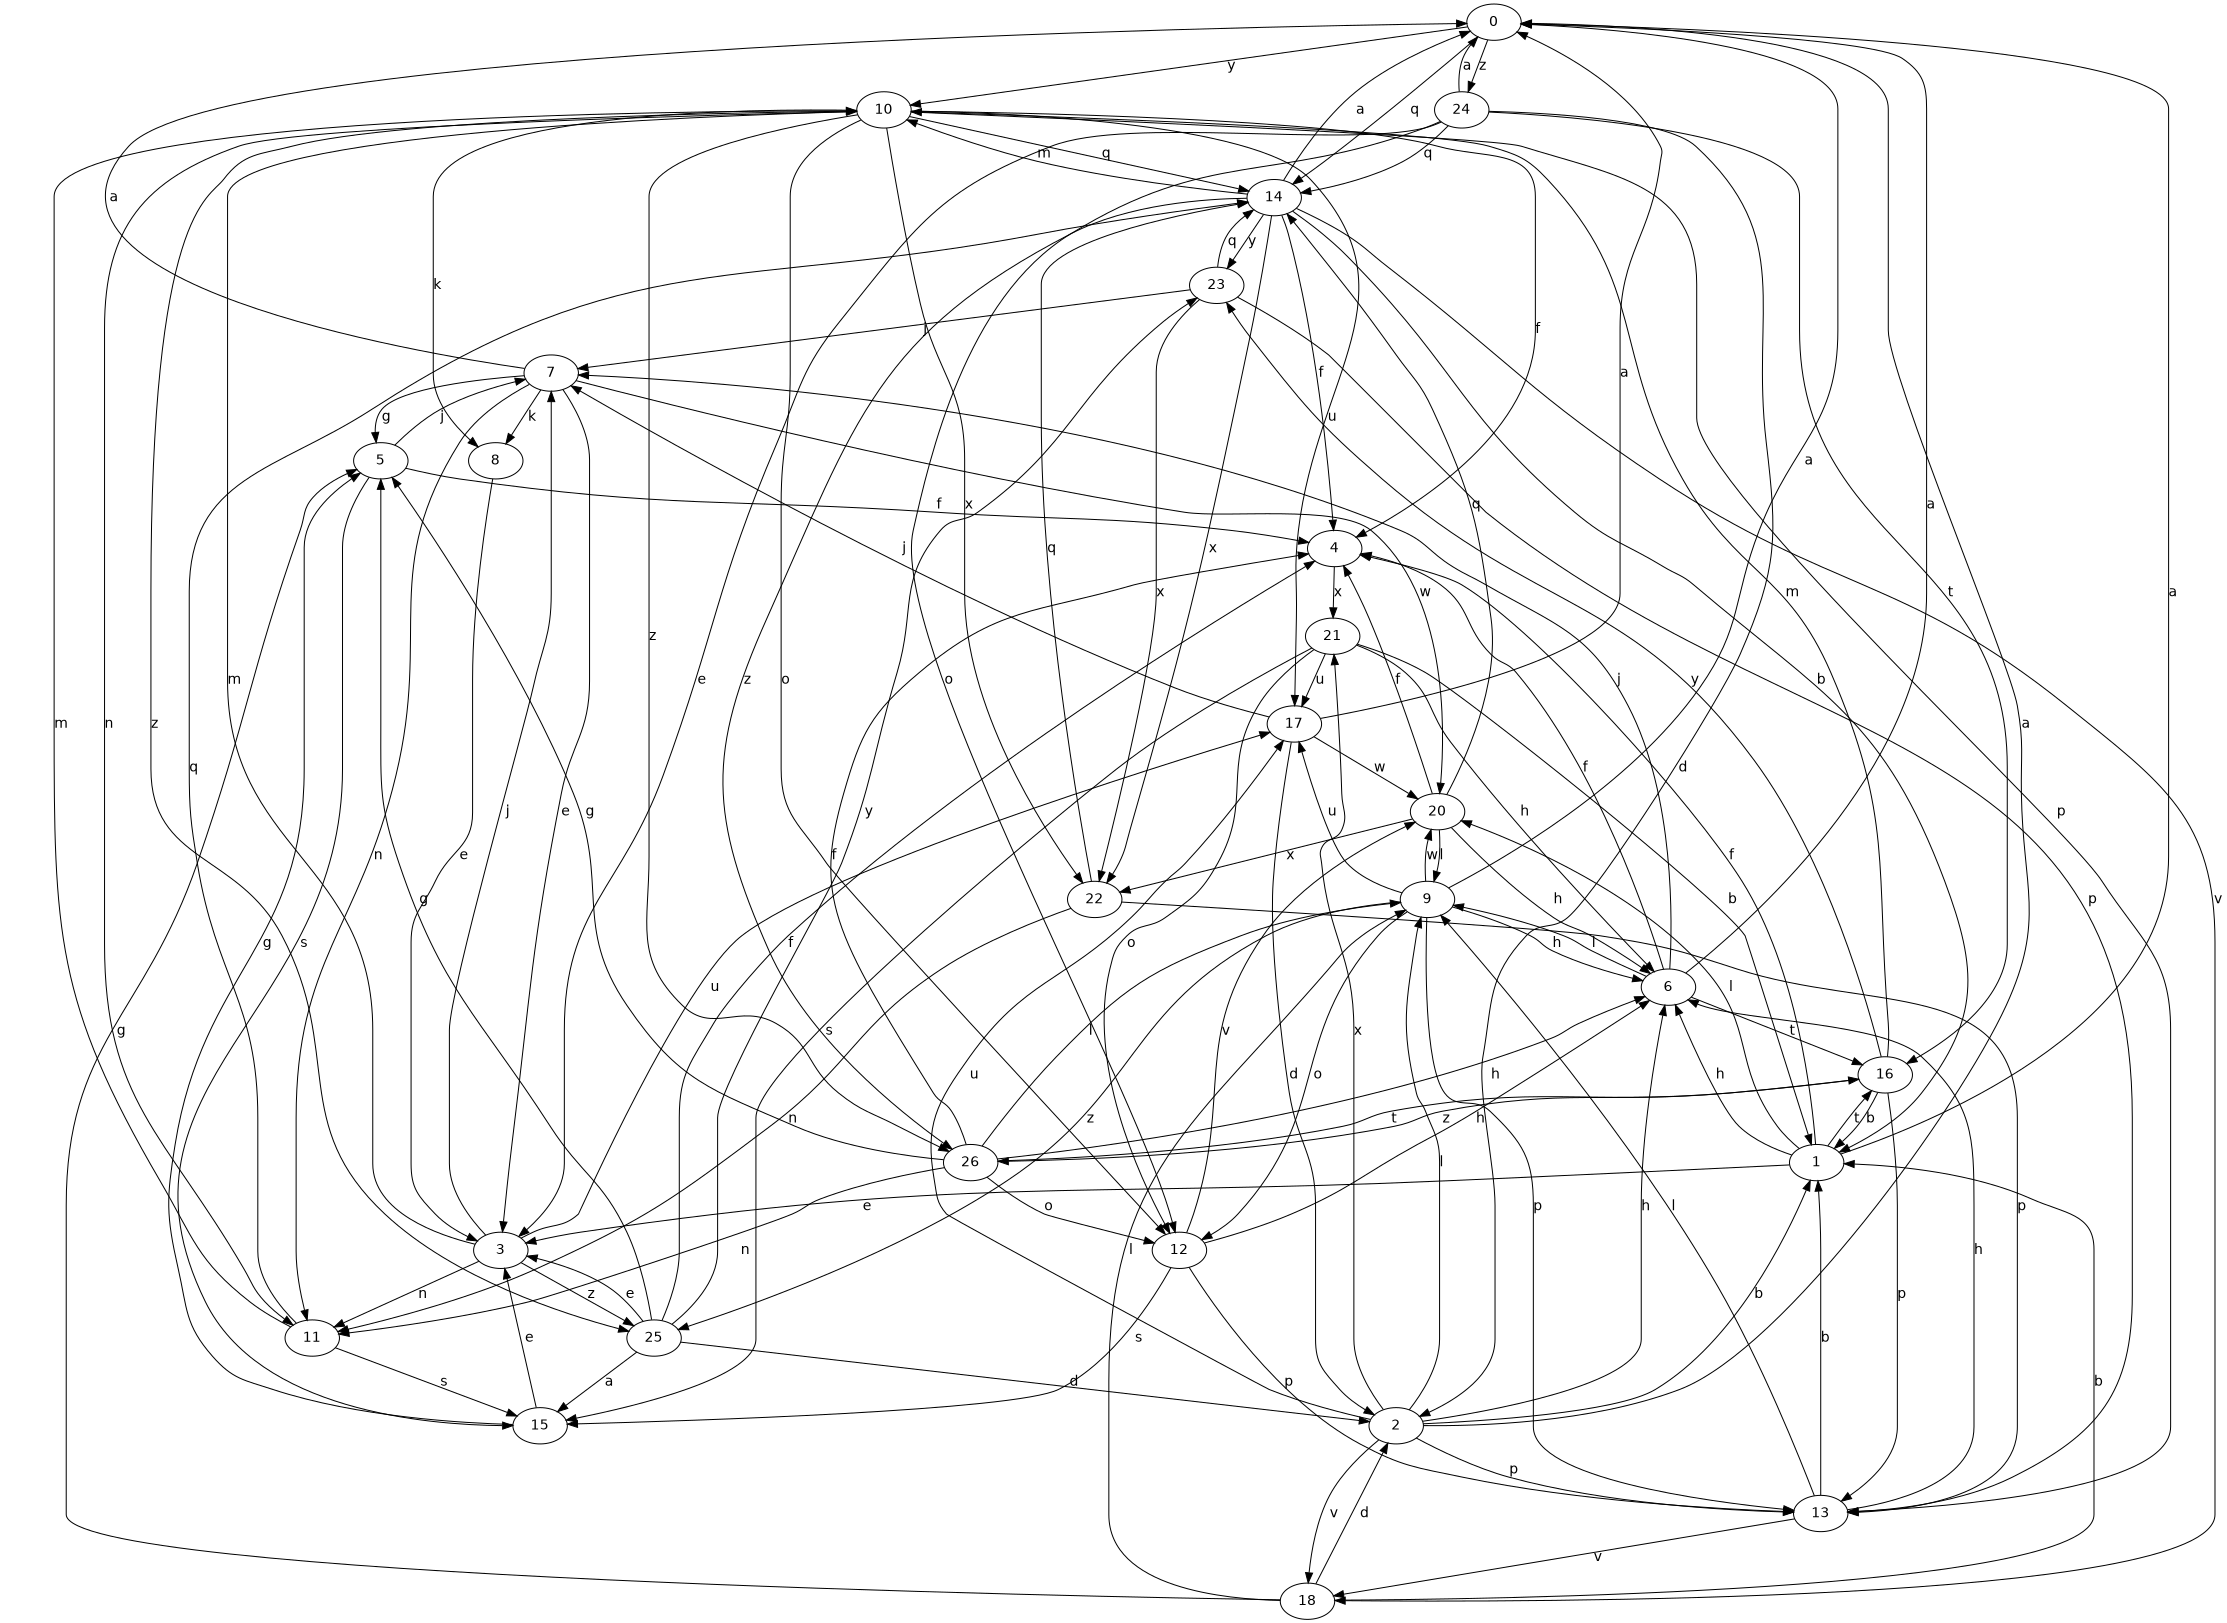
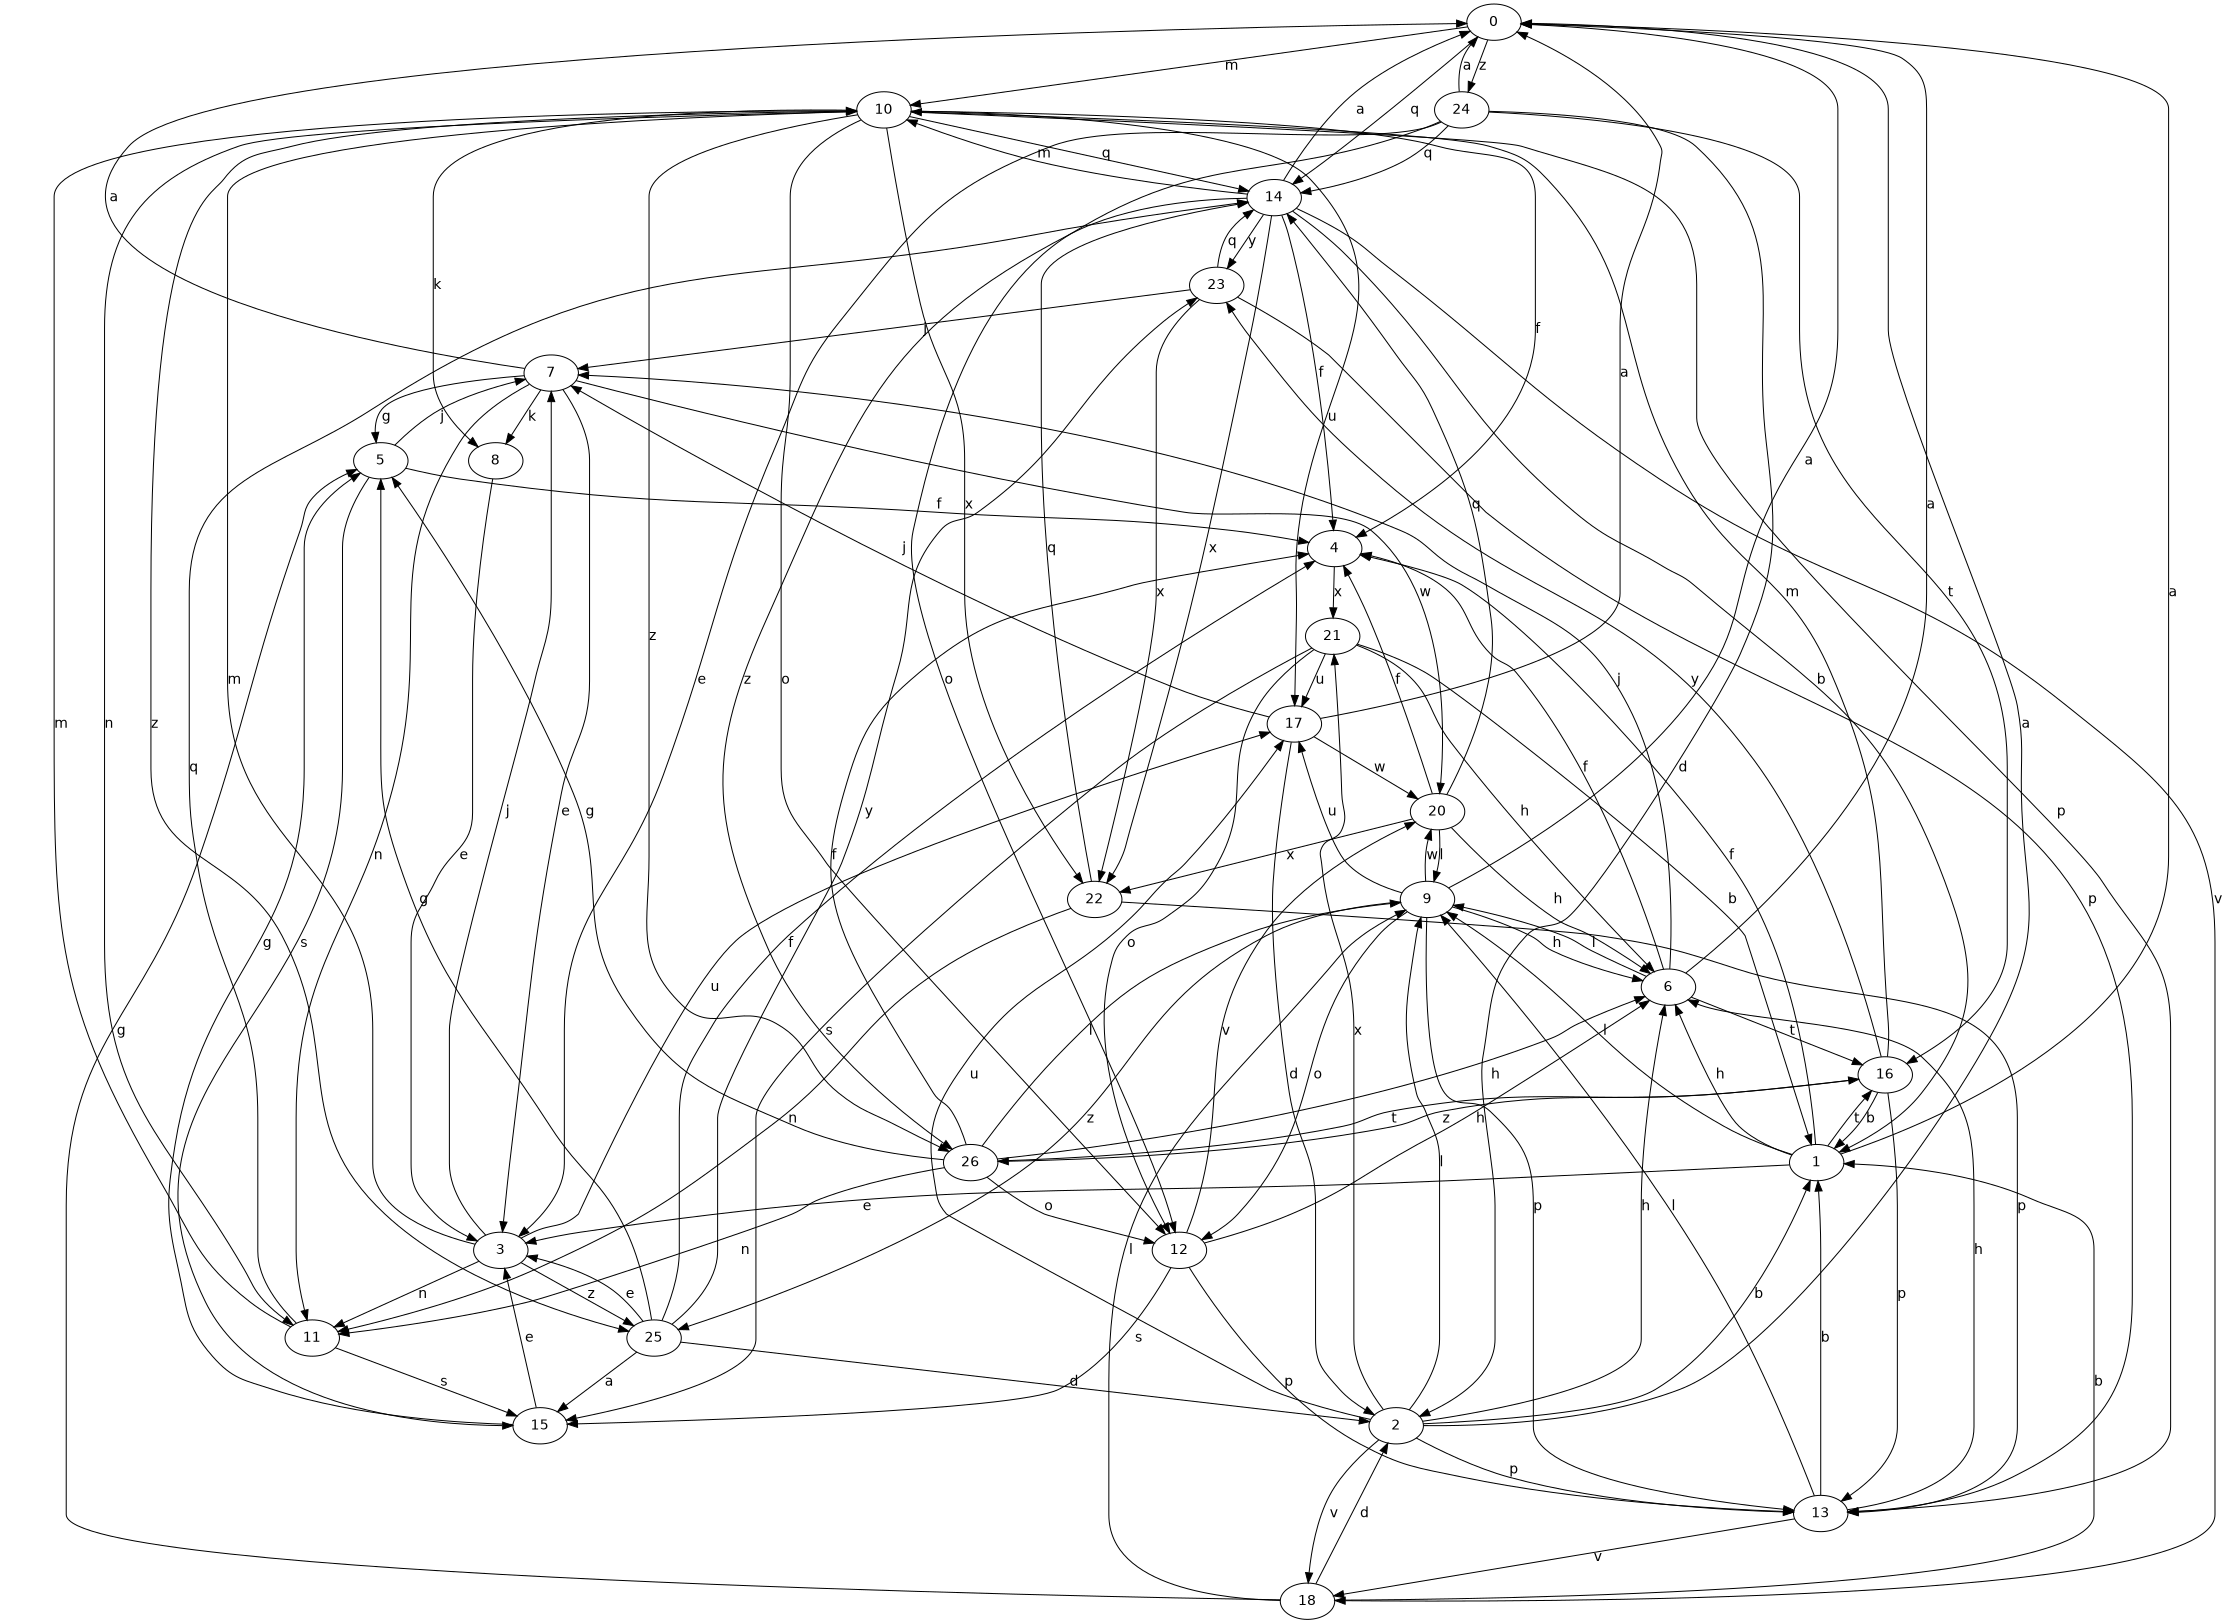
  strict digraph {
    fontname="DejaVu Sans"
    node [fontname="DejaVu Sans"]
    edge [fontname="DejaVu Sans"]
    0
    10
    14
    24
    4
    13
    17
    11
    25
    8
    12
    22
    26
    1
    18
    23
    3
    16
    2
    6
    9
    7
    21
    20
    5
    15
-   0 -> 10 [label=y]
+   0 -> 10 [label=m]
    0 -> 14 [label=q]
    0 -> 24 [label=z]
    10 -> 14 [label=q]
    10 -> 4 [label=f]
    10 -> 13 [label=p]
    10 -> 17 [label=u]
    10 -> 11 [label=n]
    10 -> 25 [label=z]
    10 -> 8 [label=k]
    10 -> 12 [label=o]
    10 -> 22 [label=x]
    10 -> 26 [label=z]
    14 -> 0 [label=a]
    14 -> 10 [label=m]
    14 -> 4 [label=f]
    14 -> 22 [label=x]
    14 -> 26 [label=z]
    14 -> 1 [label=b]
    14 -> 18 [label=v]
    14 -> 23 [label=y]
    24 -> 0 [label=a]
    24 -> 14 [label=q]
    24 -> 12 [label=o]
    24 -> 3 [label=e]
    24 -> 16 [label=t]
    24 -> 2 [label=d]
    4 -> 21 [label=x]
    13 -> 1 [label=b]
    13 -> 18 [label=v]
    13 -> 6 [label=h]
    13 -> 9 [label=l]
    17 -> 0 [label=a]
    17 -> 2 [label=d]
    17 -> 7 [label=j]
    17 -> 20 [label=w]
    11 -> 10 [label=m]
    11 -> 14 [label=q]
    11 -> 15 [label=s]
    25 -> 4 [label=f]
    25 -> 23 [label=y]
    25 -> 3 [label=e]
    25 -> 2 [label=d]
    25 -> 5 [label=g]
    25 -> 15 [label=a]
    8 -> 3 [label=e]
    12 -> 13 [label=p]
    12 -> 6 [label=h]
    12 -> 20 [label=v]
    12 -> 15 [label=s]
    22 -> 14 [label=q]
    22 -> 13 [label=p]
    22 -> 11 [label=n]
    26 -> 4 [label=f]
    26 -> 11 [label=n]
    26 -> 12 [label=o]
    26 -> 16 [label=t]
    26 -> 6 [label=h]
    26 -> 9 [label=l]
    26 -> 5 [label=g]
    1 -> 0 [label=a]
    1 -> 4 [label=f]
    1 -> 3 [label=e]
    1 -> 16 [label=t]
    1 -> 6 [label=h]
-   1 -> 20 [label=l]
+   1 -> 9 [label=l]
    18 -> 1 [label=b]
    18 -> 2 [label=d]
    18 -> 9 [label=l]
    18 -> 5 [label=g]
    23 -> 14 [label=q]
    23 -> 13 [label=p]
    23 -> 22 [label=x]
    23 -> 7 [label=j]
    3 -> 10 [label=m]
    3 -> 17 [label=u]
    3 -> 11 [label=n]
    3 -> 25 [label=z]
    3 -> 7 [label=j]
    16 -> 10 [label=m]
    16 -> 13 [label=p]
    16 -> 26 [label=z]
    16 -> 1 [label=b]
    16 -> 23 [label=y]
    2 -> 0 [label=a]
    2 -> 13 [label=p]
    2 -> 17 [label=u]
    2 -> 1 [label=b]
    2 -> 18 [label=v]
    2 -> 6 [label=h]
    2 -> 9 [label=l]
    2 -> 21 [label=x]
    6 -> 0 [label=a]
    6 -> 4 [label=f]
    6 -> 16 [label=t]
    6 -> 9 [label=l]
    6 -> 7 [label=j]
    9 -> 0 [label=a]
    9 -> 13 [label=p]
    9 -> 17 [label=u]
    9 -> 25 [label=z]
    9 -> 12 [label=o]
    9 -> 6 [label=h]
    9 -> 20 [label=w]
    7 -> 0 [label=a]
    7 -> 11 [label=n]
    7 -> 8 [label=k]
    7 -> 3 [label=e]
    7 -> 20 [label=w]
    7 -> 5 [label=g]
    21 -> 17 [label=u]
    21 -> 12 [label=o]
    21 -> 1 [label=b]
    21 -> 6 [label=h]
    21 -> 15 [label=s]
    20 -> 14 [label=q]
    20 -> 4 [label=f]
    20 -> 22 [label=x]
    20 -> 6 [label=h]
    20 -> 9 [label=l]
    5 -> 4 [label=f]
    5 -> 7 [label=j]
    5 -> 15 [label=s]
    15 -> 3 [label=e]
    15 -> 5 [label=g]
  }
